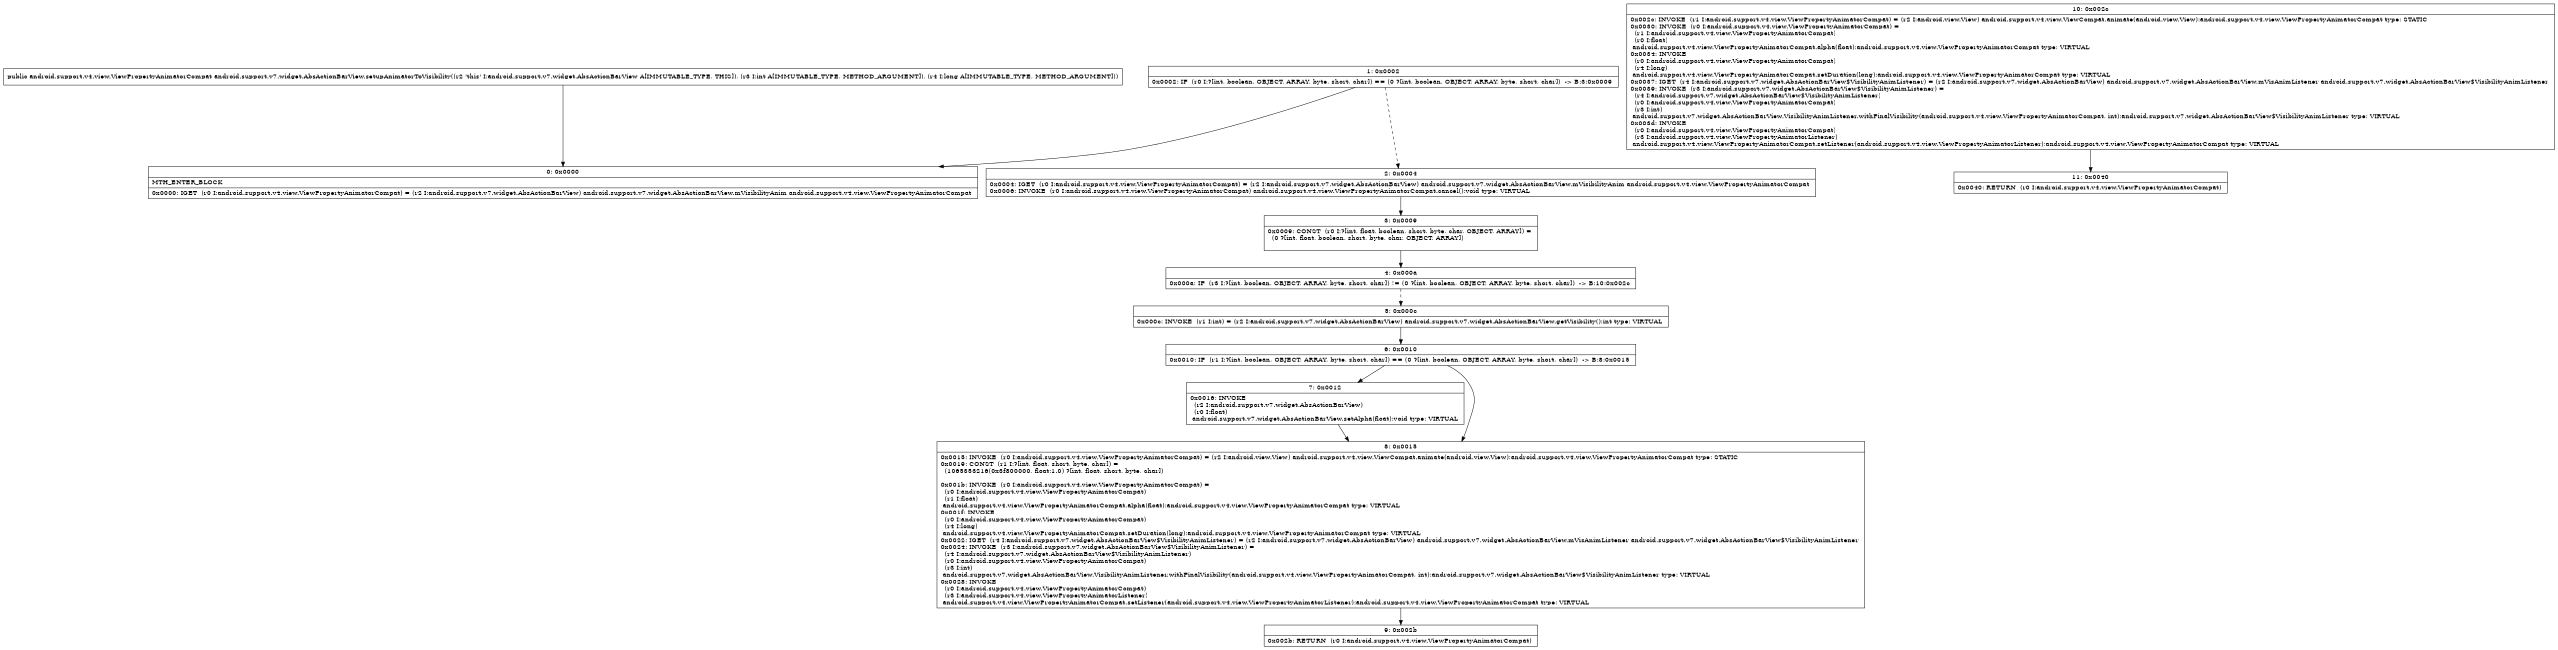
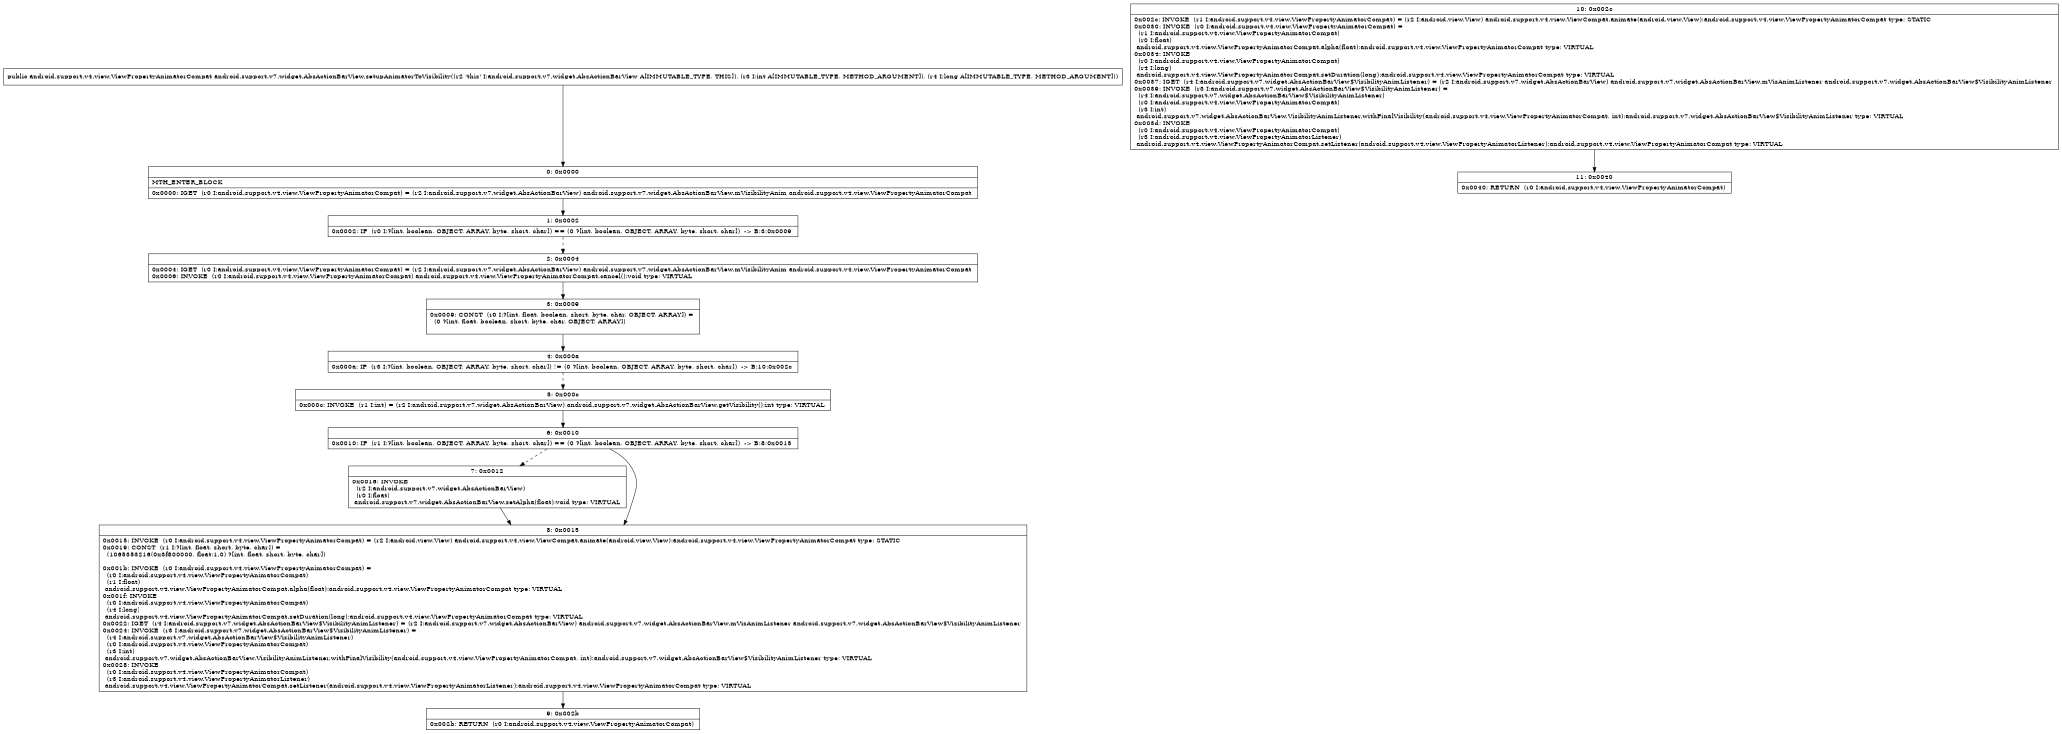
  digraph {
    node [shape=record]
    n1 [label="{0\:\ 0x0000|MTH_ENTER_BLOCK\l|0x0000: IGET  (r0 I:android.support.v4.view.ViewPropertyAnimatorCompat) = (r2 I:android.support.v7.widget.AbsActionBarView) android.support.v7.widget.AbsActionBarView.mVisibilityAnim android.support.v4.view.ViewPropertyAnimatorCompat \l}"]
    n2 [label="{1\:\ 0x0002|0x0002: IF  (r0 I:?[int, boolean, OBJECT, ARRAY, byte, short, char]) == (0 ?[int, boolean, OBJECT, ARRAY, byte, short, char])  \-\> B:3:0x0009 \l}"]
    n3 [label="{2\:\ 0x0004|0x0004: IGET  (r0 I:android.support.v4.view.ViewPropertyAnimatorCompat) = (r2 I:android.support.v7.widget.AbsActionBarView) android.support.v7.widget.AbsActionBarView.mVisibilityAnim android.support.v4.view.ViewPropertyAnimatorCompat \l0x0006: INVOKE  (r0 I:android.support.v4.view.ViewPropertyAnimatorCompat) android.support.v4.view.ViewPropertyAnimatorCompat.cancel():void type: VIRTUAL \l}"]
    n4 [label="{3\:\ 0x0009|0x0009: CONST  (r0 I:?[int, float, boolean, short, byte, char, OBJECT, ARRAY]) = \l  (0 ?[int, float, boolean, short, byte, char, OBJECT, ARRAY])\l \l}"]
    n5 [label="{4\:\ 0x000a|0x000a: IF  (r3 I:?[int, boolean, OBJECT, ARRAY, byte, short, char]) != (0 ?[int, boolean, OBJECT, ARRAY, byte, short, char])  \-\> B:10:0x002c \l}"]
    n6 [label="{5\:\ 0x000c|0x000c: INVOKE  (r1 I:int) = (r2 I:android.support.v7.widget.AbsActionBarView) android.support.v7.widget.AbsActionBarView.getVisibility():int type: VIRTUAL \l}"]
    n7 [label="{6\:\ 0x0010|0x0010: IF  (r1 I:?[int, boolean, OBJECT, ARRAY, byte, short, char]) == (0 ?[int, boolean, OBJECT, ARRAY, byte, short, char])  \-\> B:8:0x0015 \l}"]
    n8 [label="{10\:\ 0x002c|0x002c: INVOKE  (r1 I:android.support.v4.view.ViewPropertyAnimatorCompat) = (r2 I:android.view.View) android.support.v4.view.ViewCompat.animate(android.view.View):android.support.v4.view.ViewPropertyAnimatorCompat type: STATIC \l0x0030: INVOKE  (r0 I:android.support.v4.view.ViewPropertyAnimatorCompat) = \l  (r1 I:android.support.v4.view.ViewPropertyAnimatorCompat)\l  (r0 I:float)\l android.support.v4.view.ViewPropertyAnimatorCompat.alpha(float):android.support.v4.view.ViewPropertyAnimatorCompat type: VIRTUAL \l0x0034: INVOKE  \l  (r0 I:android.support.v4.view.ViewPropertyAnimatorCompat)\l  (r4 I:long)\l android.support.v4.view.ViewPropertyAnimatorCompat.setDuration(long):android.support.v4.view.ViewPropertyAnimatorCompat type: VIRTUAL \l0x0037: IGET  (r4 I:android.support.v7.widget.AbsActionBarView$VisibilityAnimListener) = (r2 I:android.support.v7.widget.AbsActionBarView) android.support.v7.widget.AbsActionBarView.mVisAnimListener android.support.v7.widget.AbsActionBarView$VisibilityAnimListener \l0x0039: INVOKE  (r3 I:android.support.v7.widget.AbsActionBarView$VisibilityAnimListener) = \l  (r4 I:android.support.v7.widget.AbsActionBarView$VisibilityAnimListener)\l  (r0 I:android.support.v4.view.ViewPropertyAnimatorCompat)\l  (r3 I:int)\l android.support.v7.widget.AbsActionBarView.VisibilityAnimListener.withFinalVisibility(android.support.v4.view.ViewPropertyAnimatorCompat, int):android.support.v7.widget.AbsActionBarView$VisibilityAnimListener type: VIRTUAL \l0x003d: INVOKE  \l  (r0 I:android.support.v4.view.ViewPropertyAnimatorCompat)\l  (r3 I:android.support.v4.view.ViewPropertyAnimatorListener)\l android.support.v4.view.ViewPropertyAnimatorCompat.setListener(android.support.v4.view.ViewPropertyAnimatorListener):android.support.v4.view.ViewPropertyAnimatorCompat type: VIRTUAL \l}"]
    n9 [label="{11\:\ 0x0040|0x0040: RETURN  (r0 I:android.support.v4.view.ViewPropertyAnimatorCompat) \l}"]
    n10 [label="{7\:\ 0x0012|0x0016: INVOKE  \l  (r2 I:android.support.v7.widget.AbsActionBarView)\l  (r0 I:float)\l android.support.v7.widget.AbsActionBarView.setAlpha(float):void type: VIRTUAL \l}"]
    n11 [label="{8\:\ 0x0015|0x0015: INVOKE  (r0 I:android.support.v4.view.ViewPropertyAnimatorCompat) = (r2 I:android.view.View) android.support.v4.view.ViewCompat.animate(android.view.View):android.support.v4.view.ViewPropertyAnimatorCompat type: STATIC \l0x0019: CONST  (r1 I:?[int, float, short, byte, char]) = \l  (1065353216(0x3f800000, float:1.0) ?[int, float, short, byte, char])\l \l0x001b: INVOKE  (r0 I:android.support.v4.view.ViewPropertyAnimatorCompat) = \l  (r0 I:android.support.v4.view.ViewPropertyAnimatorCompat)\l  (r1 I:float)\l android.support.v4.view.ViewPropertyAnimatorCompat.alpha(float):android.support.v4.view.ViewPropertyAnimatorCompat type: VIRTUAL \l0x001f: INVOKE  \l  (r0 I:android.support.v4.view.ViewPropertyAnimatorCompat)\l  (r4 I:long)\l android.support.v4.view.ViewPropertyAnimatorCompat.setDuration(long):android.support.v4.view.ViewPropertyAnimatorCompat type: VIRTUAL \l0x0022: IGET  (r4 I:android.support.v7.widget.AbsActionBarView$VisibilityAnimListener) = (r2 I:android.support.v7.widget.AbsActionBarView) android.support.v7.widget.AbsActionBarView.mVisAnimListener android.support.v7.widget.AbsActionBarView$VisibilityAnimListener \l0x0024: INVOKE  (r3 I:android.support.v7.widget.AbsActionBarView$VisibilityAnimListener) = \l  (r4 I:android.support.v7.widget.AbsActionBarView$VisibilityAnimListener)\l  (r0 I:android.support.v4.view.ViewPropertyAnimatorCompat)\l  (r3 I:int)\l android.support.v7.widget.AbsActionBarView.VisibilityAnimListener.withFinalVisibility(android.support.v4.view.ViewPropertyAnimatorCompat, int):android.support.v7.widget.AbsActionBarView$VisibilityAnimListener type: VIRTUAL \l0x0028: INVOKE  \l  (r0 I:android.support.v4.view.ViewPropertyAnimatorCompat)\l  (r3 I:android.support.v4.view.ViewPropertyAnimatorListener)\l android.support.v4.view.ViewPropertyAnimatorCompat.setListener(android.support.v4.view.ViewPropertyAnimatorListener):android.support.v4.view.ViewPropertyAnimatorCompat type: VIRTUAL \l}"]
    n12 [label="{9\:\ 0x002b|0x002b: RETURN  (r0 I:android.support.v4.view.ViewPropertyAnimatorCompat) \l}"]
    n13 [label="{public android.support.v4.view.ViewPropertyAnimatorCompat android.support.v7.widget.AbsActionBarView.setupAnimatorToVisibility((r2 'this' I:android.support.v7.widget.AbsActionBarView A[IMMUTABLE_TYPE, THIS]), (r3 I:int A[IMMUTABLE_TYPE, METHOD_ARGUMENT]), (r4 I:long A[IMMUTABLE_TYPE, METHOD_ARGUMENT])) }"]
-   n2 -> n1
+   n1 -> n2
    n2 -> n3 [style=dashed]
    n3 -> n4
    n4 -> n5
    n5 -> n6 [style=dashed]
    n6 -> n7
-   n7 -> n10 [style=solid]
+   n7 -> n10 [style=dashed]
    n7 -> n11
    n8 -> n9
    n10 -> n11
    n11 -> n12
    n13 -> n1
  }
